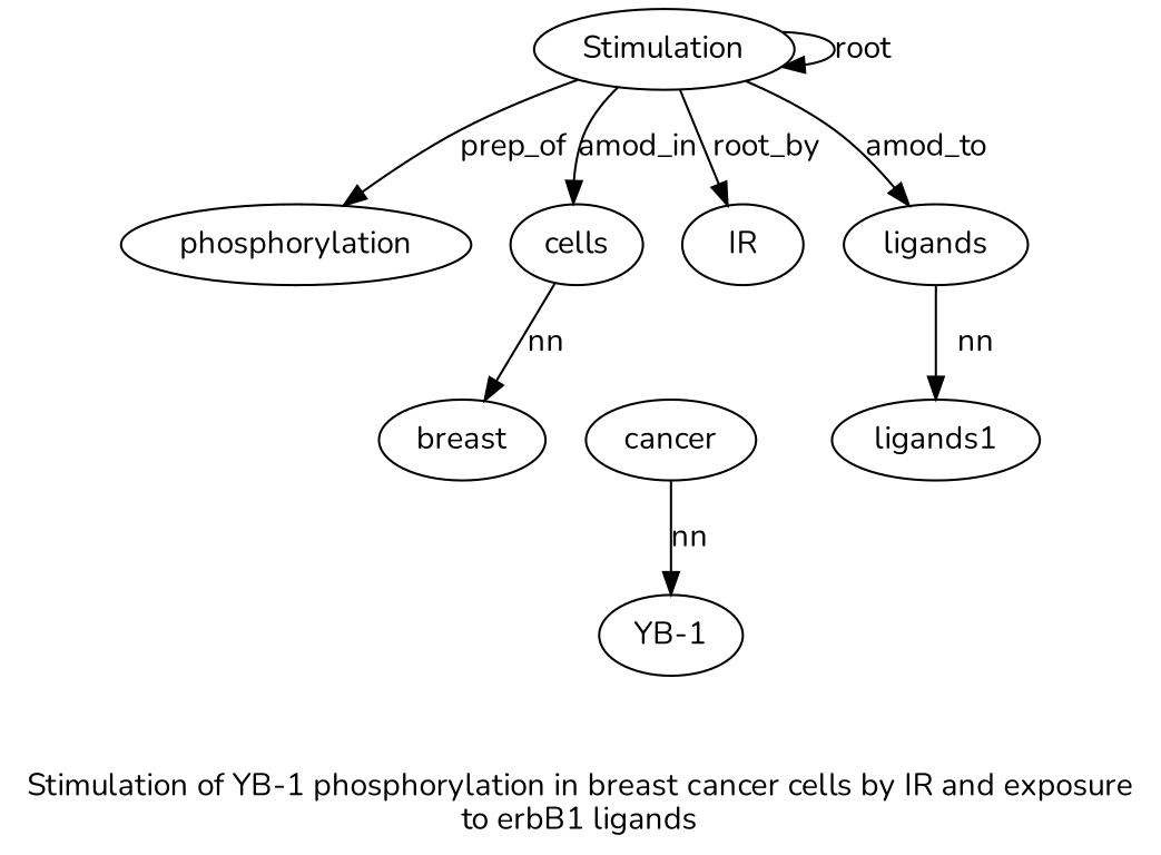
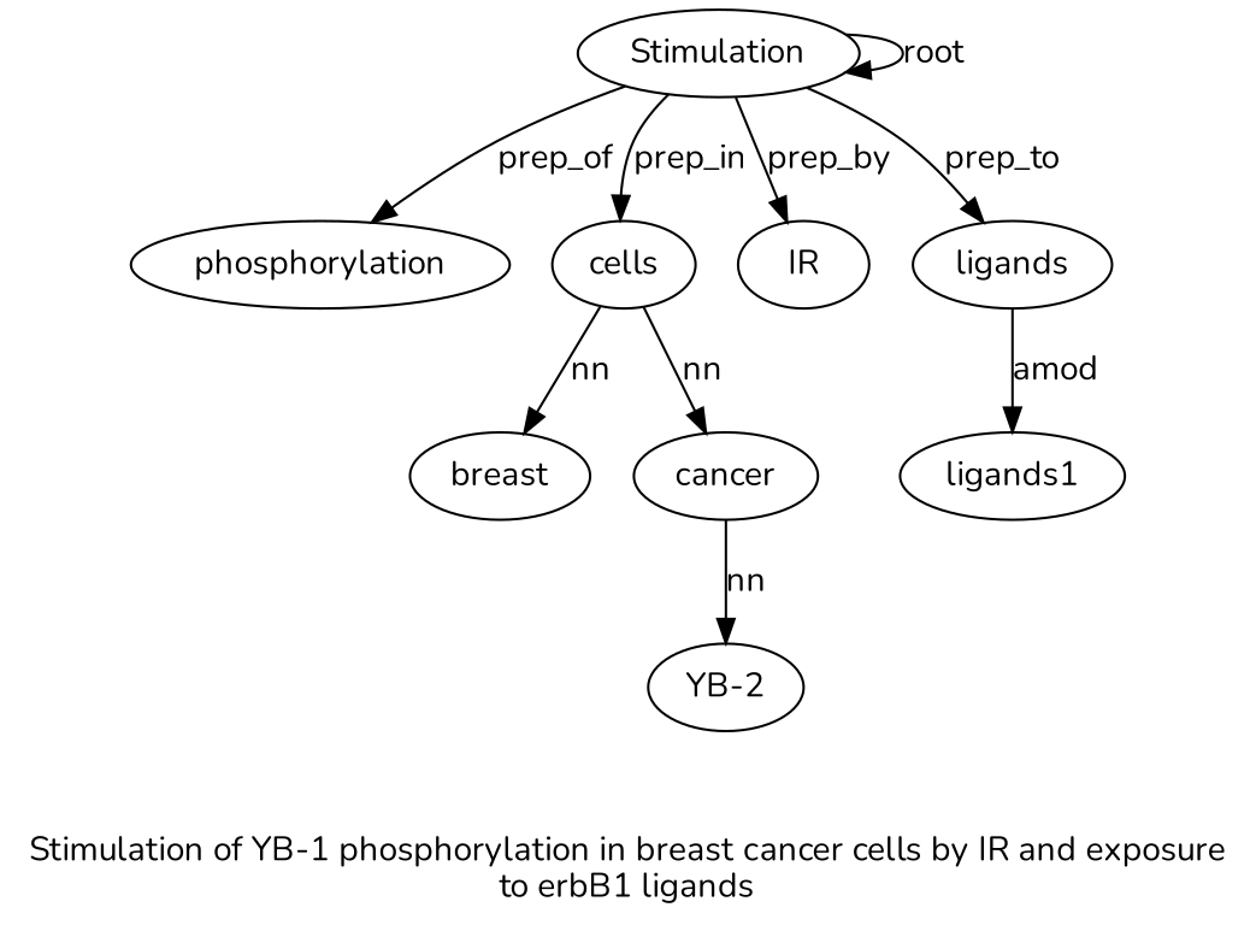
  digraph {
    fontname=Nunito
    label="Stimulation of YB-1 phosphorylation in breast cancer cells by IR and exposure\nto erbB1 ligands"
    node [fillcolor=white fontname=Nunito style=filled]
    edge [fontname=Nunito]
    n1 [label=Stimulation]
    n2 [label=phosphorylation]
    n3 [label=cells]
    n4 [label=IR]
    n5 [label=ligands]
    n6 [label=breast]
    n7 [label=cancer]
    n8 [label=ligands1]
-   n9 [label="YB-1"]
+   n9 [label="YB-2"]
    n1 -> n1 [label=root]
    n1 -> n2 [label=prep_of]
-   n1 -> n3 [label=amod_in]
-   n1 -> n4 [label=root_by]
-   n1 -> n5 [label=amod_to]
+   n1 -> n3 [label=prep_in]
+   n1 -> n4 [label=prep_by]
+   n1 -> n5 [label=prep_to]
    n3 -> n6 [label=nn]
-   n5 -> n8 [label=nn]
+   n3 -> n7 [label=nn]
+   n5 -> n8 [label=amod]
    n7 -> n9 [label=nn]
  }
